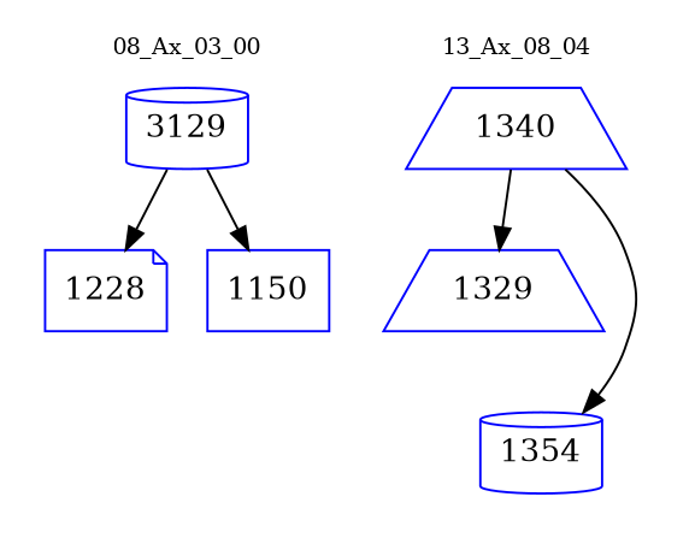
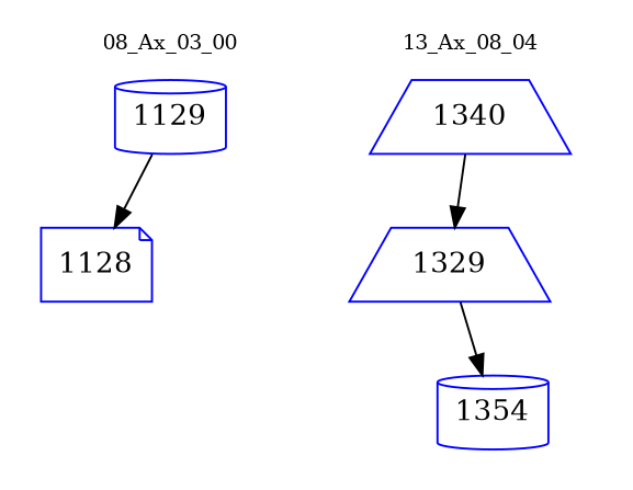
  digraph {
    node [color=blue shape=cylinder]
    edge [color=black]
-   n1 [label=3129]
-   n2 [label=1228 shape=note]
-   n3 [label=1150 shape=box]
+   n1 [label=1129]
+   n2 [label=1128 shape=note]
    n4 [label=1340 shape=trapezium]
    n5 [label=1329 shape=trapezium]
    n6 [label=1354]
    subgraph cluster_1 {
      color=white
      fontsize=10
      label="08_Ax_03_00"
      n1
      n2
-     n3
    }
    subgraph cluster_2 {
      color=white
      fontsize=10
      label="13_Ax_08_04"
      n4
      n5
      n6
    }
    n1 -> n2
-   n1 -> n3
    n4 -> n5
-   n4 -> n6
+   n5 -> n6
  }
